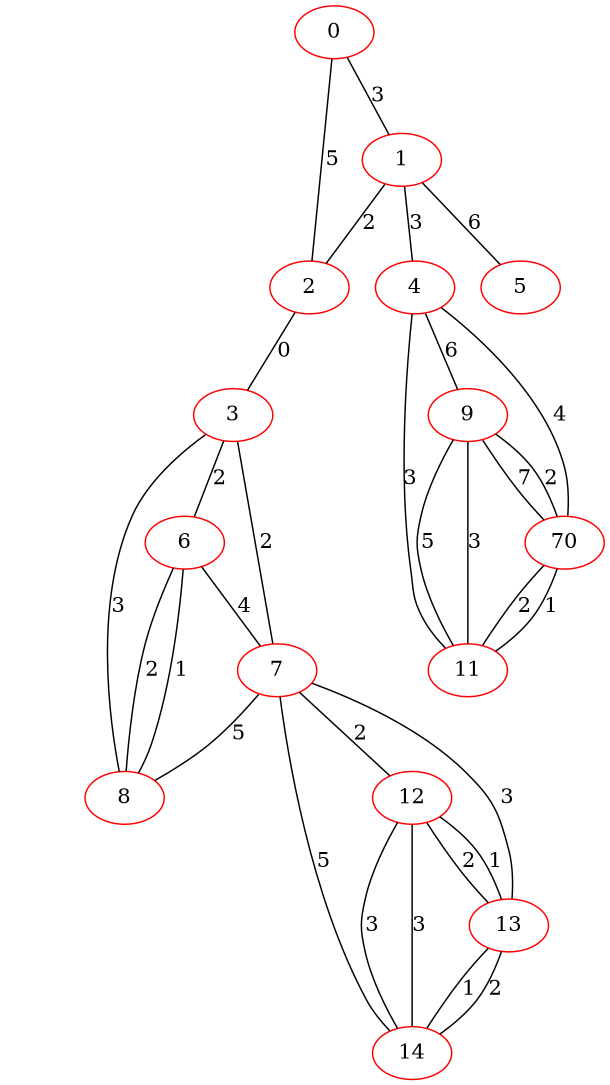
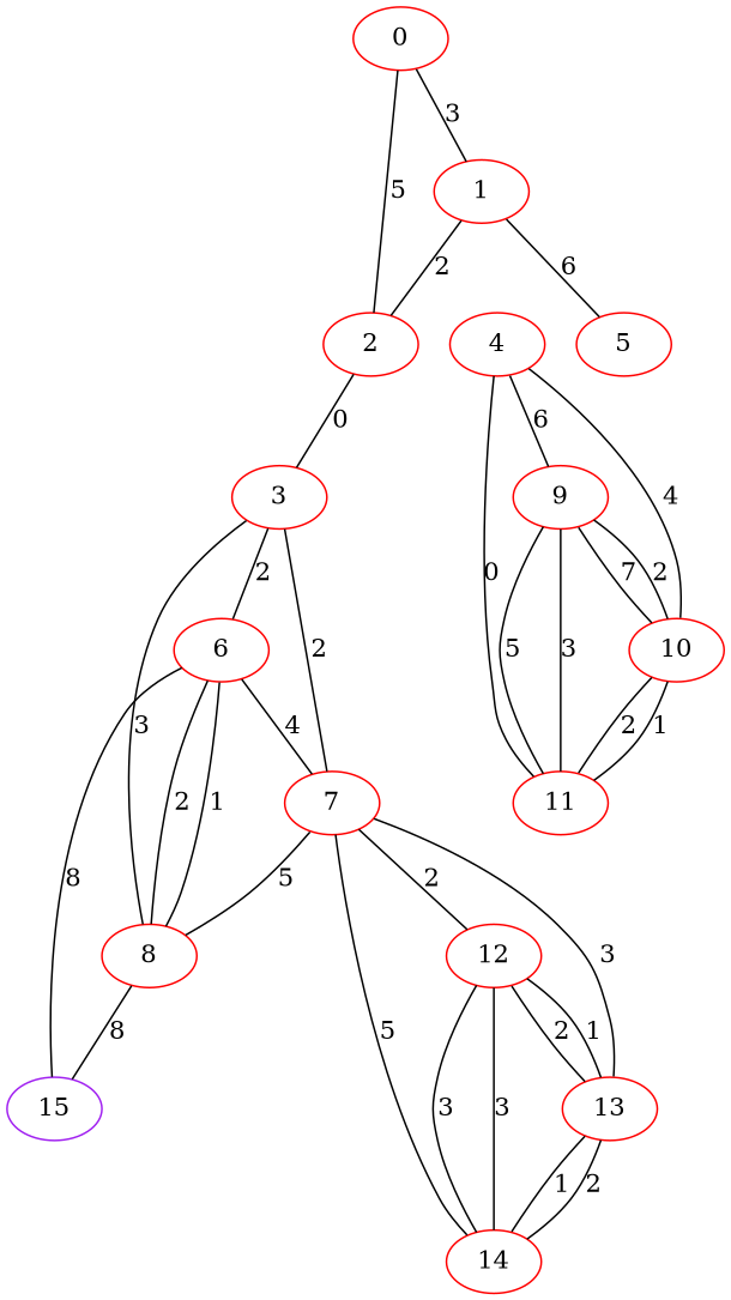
  graph {
    node [color=red weight=1]
    0
    1
    2
    4
    5
    3
    9
-   10 [label=70]
+   10
    11
    6
    7
    8
+   15 [color=purple weight=4]
    12
    13
    14
    0 -- 1 [label=3]
    0 -- 2 [label=5]
    1 -- 2 [label=2]
-   1 -- 4 [label=3]
    1 -- 5 [label=6]
    2 -- 3 [label=0]
    4 -- 9 [label=6]
    4 -- 10 [label=4]
-   4 -- 11 [label=3]
+   4 -- 11 [label=0]
    3 -- 6 [label=2]
    3 -- 7 [label=2]
    3 -- 8 [label=3]
    9 -- 10 [label=7]
    9 -- 10 [label=2]
    9 -- 11 [label=5]
    9 -- 11 [label=3]
    10 -- 11 [label=2]
    10 -- 11 [label=1]
    6 -- 7 [label=4]
    6 -- 8 [label=2]
    6 -- 8 [label=1]
+   6 -- 15 [label=8]
    7 -- 8 [label=5]
    7 -- 12 [label=2]
    7 -- 13 [label=3]
    7 -- 14 [label=5]
+   8 -- 15 [label=8]
    12 -- 13 [label=2]
    12 -- 13 [label=1]
    12 -- 14 [label=3]
    12 -- 14 [label=3]
    13 -- 14 [label=1]
    13 -- 14 [label=2]
  }
